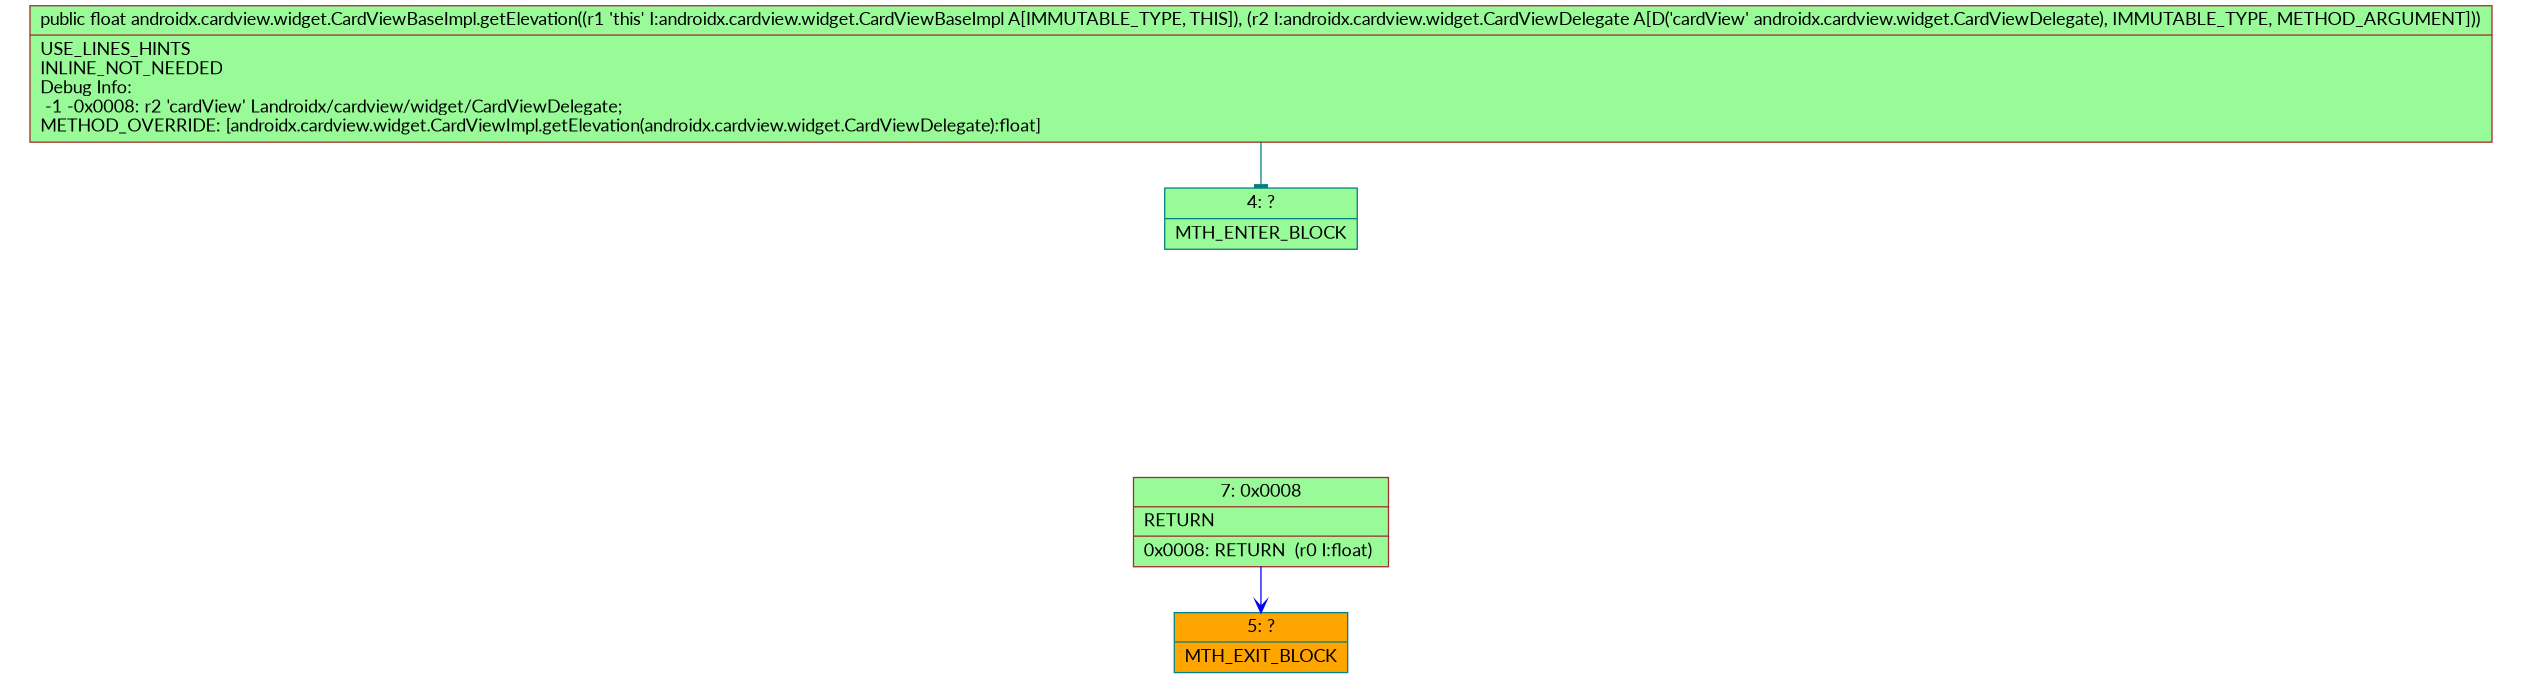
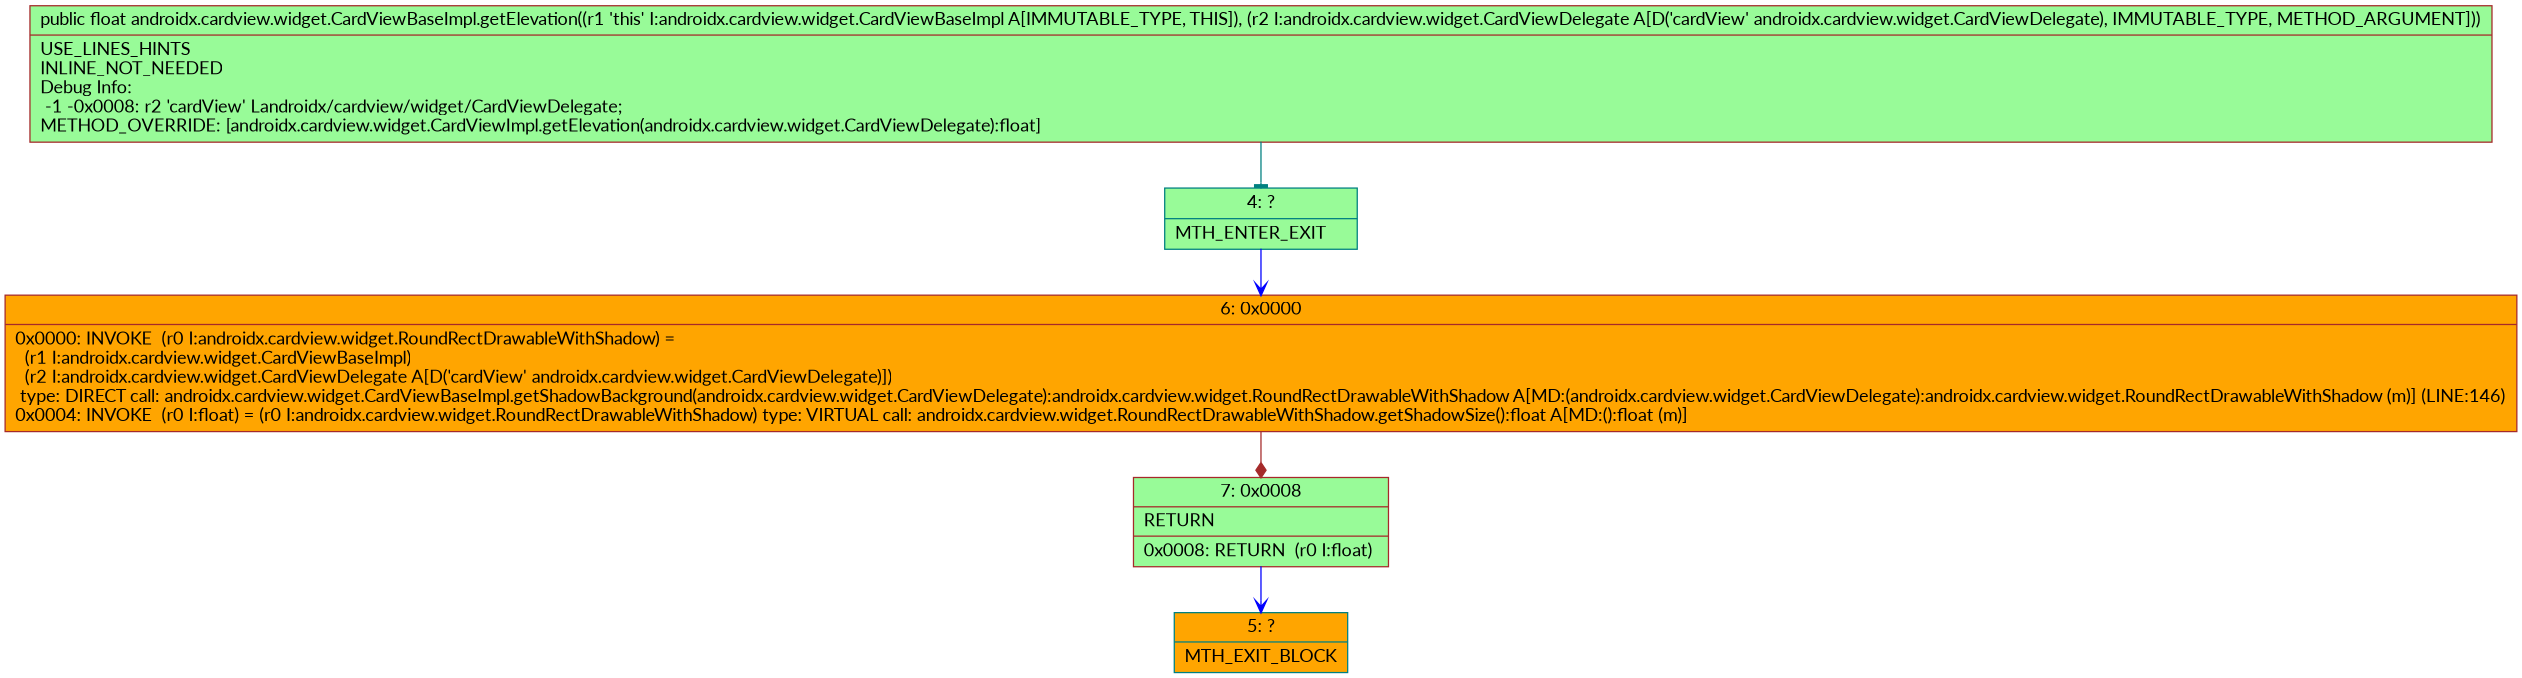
  digraph {
    fontname=Lato
    node [color=brown fillcolor=palegreen fontname=Lato shape=record style=filled]
    edge [arrowhead=vee color=blue fontname=Lato]
-   n1 [color=teal label="{4\:\ ?|MTH_ENTER_BLOCK\l}"]
+   n1 [color=teal label="{4\:\ ?|MTH_ENTER_EXIT\l}"]
+   n2 [fillcolor=orange label="{6\:\ 0x0000|0x0000: INVOKE  (r0 I:androidx.cardview.widget.RoundRectDrawableWithShadow) = \l  (r1 I:androidx.cardview.widget.CardViewBaseImpl)\l  (r2 I:androidx.cardview.widget.CardViewDelegate A[D('cardView' androidx.cardview.widget.CardViewDelegate)])\l type: DIRECT call: androidx.cardview.widget.CardViewBaseImpl.getShadowBackground(androidx.cardview.widget.CardViewDelegate):androidx.cardview.widget.RoundRectDrawableWithShadow A[MD:(androidx.cardview.widget.CardViewDelegate):androidx.cardview.widget.RoundRectDrawableWithShadow (m)] (LINE:146)\l0x0004: INVOKE  (r0 I:float) = (r0 I:androidx.cardview.widget.RoundRectDrawableWithShadow) type: VIRTUAL call: androidx.cardview.widget.RoundRectDrawableWithShadow.getShadowSize():float A[MD:():float (m)]\l}"]
    n3 [label="{7\:\ 0x0008|RETURN\l|0x0008: RETURN  (r0 I:float) \l}"]
    n4 [color=teal fillcolor=orange label="{5\:\ ?|MTH_EXIT_BLOCK\l}"]
    n5 [label="{public float androidx.cardview.widget.CardViewBaseImpl.getElevation((r1 'this' I:androidx.cardview.widget.CardViewBaseImpl A[IMMUTABLE_TYPE, THIS]), (r2 I:androidx.cardview.widget.CardViewDelegate A[D('cardView' androidx.cardview.widget.CardViewDelegate), IMMUTABLE_TYPE, METHOD_ARGUMENT]))  | USE_LINES_HINTS\lINLINE_NOT_NEEDED\lDebug Info:\l  \-1 \-0x0008: r2 'cardView' Landroidx\/cardview\/widget\/CardViewDelegate;\lMETHOD_OVERRIDE: [androidx.cardview.widget.CardViewImpl.getElevation(androidx.cardview.widget.CardViewDelegate):float]\l}"]
+   n1 -> n2
+   n2 -> n3 [arrowhead=diamond color=brown]
    n3 -> n4
    n5 -> n1 [arrowhead=tee color=teal]
  }
